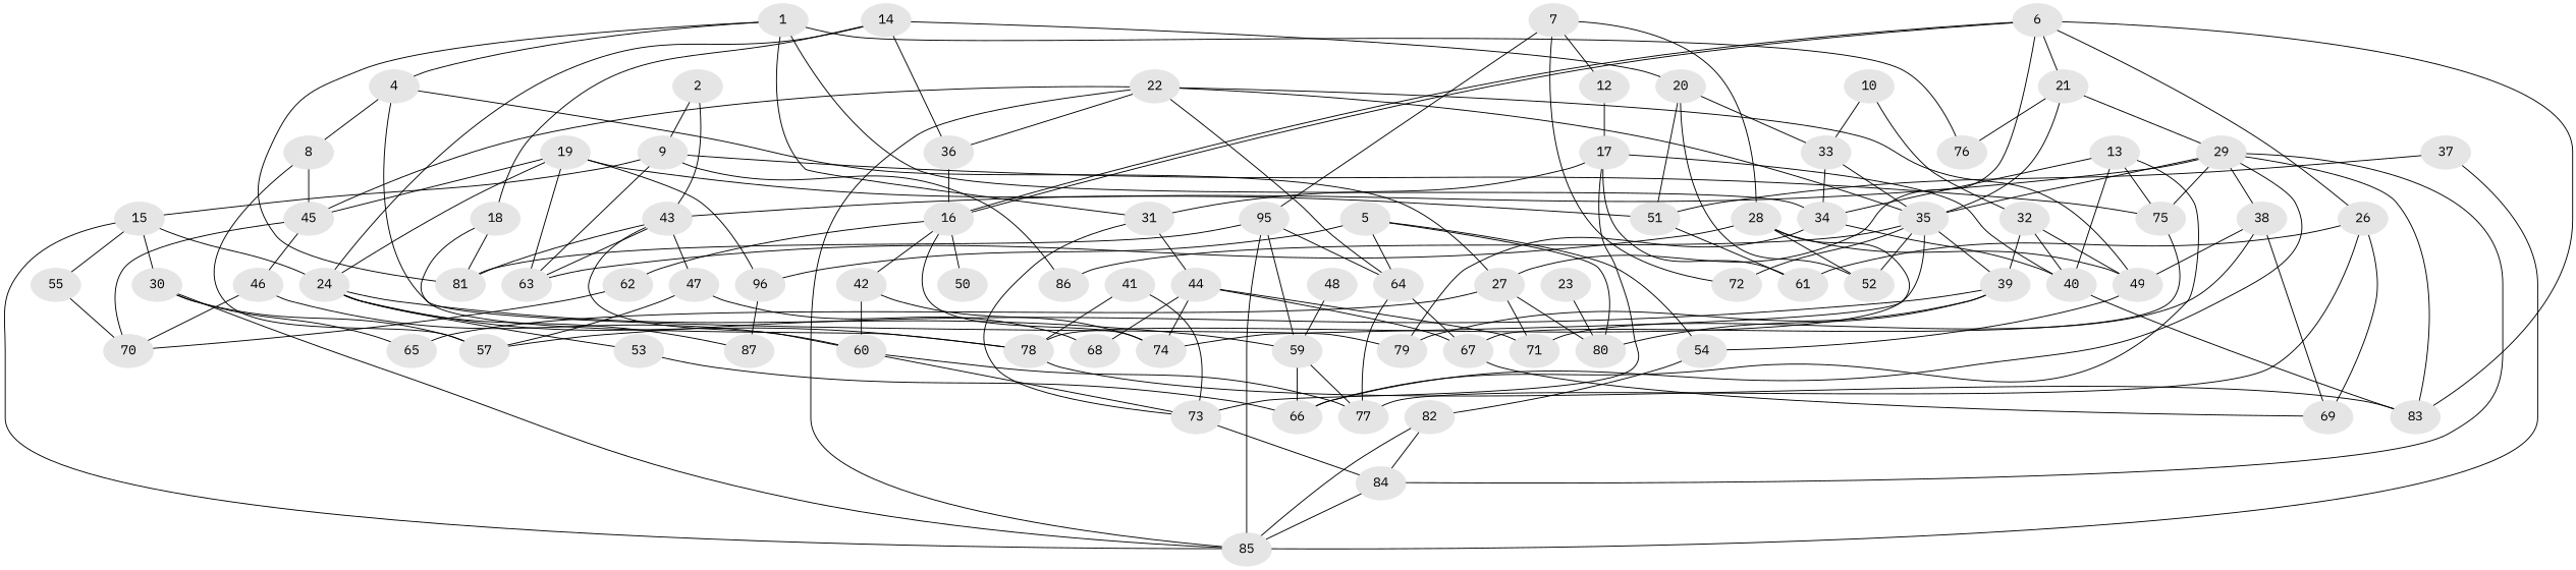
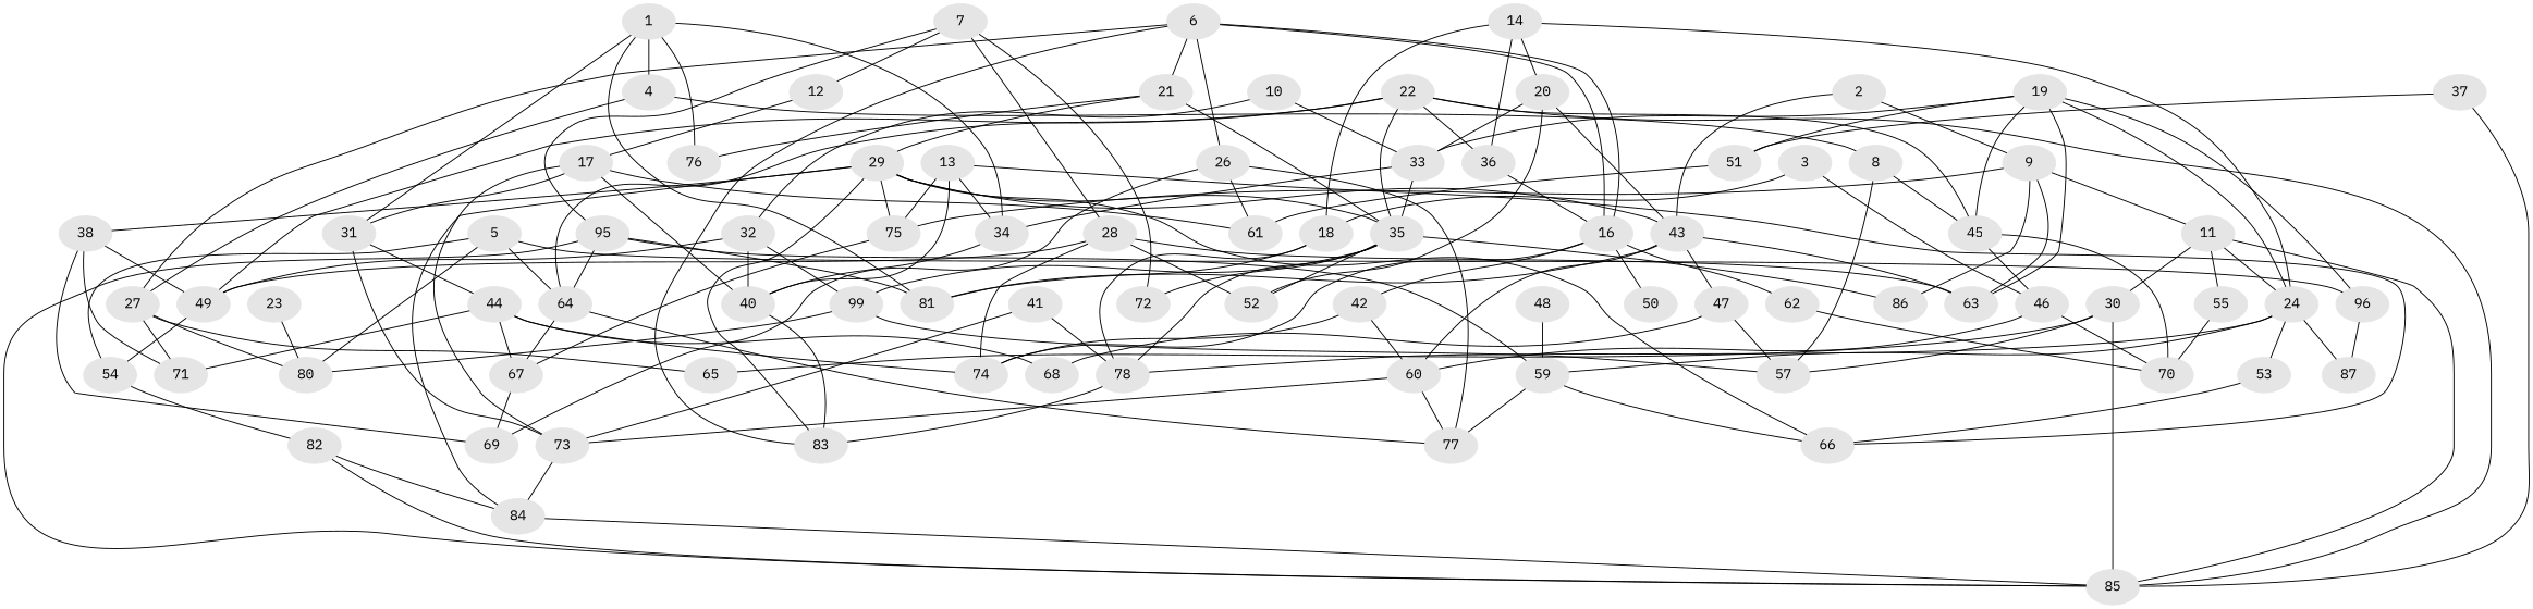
  graph {
    fontname="IBM Plex Mono"
    node [color=gray90 fontname="IBM Plex Mono" style=filled]
    edge [fontname="IBM Plex Mono"]
    1
    4
    31
    34
    76
    81
    8
    27
-   79
    73
    44
    40
    2
    9
    43
-   11 [label=15]
+   11
    63
    75
    86
    60
    47
+   3
    18
    46
    78
    70
    45
    57
    80
    65
    71
    5
    54
    n34 [label=96]
    64
    82
    87
    67
    77
    6
    16
    26
    83
    21
    7
    12
    n47 [label=95]
    28
    72
    42
    50
    62
    74
    61
    69
    17
    85
    59
    52
    49
    24
    30
    55
    10
    32
    33
-   39
+   39 [label=99]
    35
    53
    13
    66
    14
    20
    36
    51
    84
    19
    29
    38
    22
    23
    68
    37
    41
    48
    1 -- 4
    1 -- 31
    1 -- 34
    1 -- 76
    1 -- 81
    4 -- 8
    4 -- 27
-   4 -- 79
    31 -- 73
    31 -- 44
-   34 -- 79
    34 -- 40
    8 -- 45
    8 -- 57
    27 -- 80
    27 -- 65
    27 -- 71
    73 -- 84
    44 -- 71
    44 -- 67
    44 -- 74
    44 -- 68
    40 -- 83
    2 -- 9
    2 -- 43
    9 -- 11
    9 -- 63
    9 -- 75
    9 -- 86
    43 -- 81
    43 -- 63
    43 -- 60
    43 -- 47
    11 -- 85
    11 -- 24
    11 -- 30
    11 -- 55
    75 -- 67
    60 -- 73
    60 -- 77
    47 -- 57
    47 -- 68
+   3 -- 18
+   3 -- 46
    18 -- 81
    18 -- 78
    46 -- 60
    46 -- 70
    78 -- 83
    45 -- 46
    45 -- 70
    5 -- 80
    5 -- 54
    5 -- n34
    5 -- 64
    54 -- 82
    n34 -- 87
    64 -- 67
    64 -- 77
    82 -- 85
    82 -- 84
    67 -- 69
    6 -- 27
    6 -- 16
    6 -- 16
    6 -- 26
    6 -- 83
    6 -- 21
    16 -- 42
    16 -- 50
    16 -- 62
    16 -- 74
    26 -- 77
    26 -- 61
    26 -- 69
    21 -- 76
    21 -- 35
    21 -- 29
    7 -- 12
    7 -- n47
    7 -- 28
    7 -- 72
    12 -- 17
    n47 -- 81
    n47 -- 64
    n47 -- 85
    n47 -- 59
    28 -- 63
    28 -- 74
    28 -- 52
    28 -- 49
    42 -- 60
    42 -- 74
    62 -- 70
    17 -- 31
    17 -- 73
    17 -- 40
    17 -- 61
    59 -- 77
    59 -- 66
    49 -- 54
    24 -- 78
    24 -- 87
    24 -- 59
    24 -- 53
    30 -- 57
    30 -- 65
    30 -- 85
    55 -- 70
    10 -- 32
    10 -- 33
    32 -- 40
    32 -- 49
    32 -- 39
    33 -- 34
    33 -- 35
-   39 -- 79
    39 -- 57
    39 -- 80
    35 -- 86
    35 -- 78
    35 -- 72
    35 -- 52
    35 -- 39
    53 -- 66
    13 -- 34
    13 -- 40
    13 -- 75
    13 -- 66
    14 -- 18
    14 -- 24
    14 -- 20
    14 -- 36
    20 -- 52
    20 -- 33
-   20 -- 51
+   20 -- 43
    36 -- 16
    51 -- 61
    84 -- 85
    19 -- 63
    19 -- 45
    19 -- n34
    19 -- 24
+   19 -- 33
    19 -- 51
    29 -- 43
    29 -- 75
    29 -- 83
    29 -- 35
    29 -- 66
    29 -- 84
    29 -- 38
    38 -- 71
    38 -- 69
    38 -- 49
    22 -- 45
    22 -- 64
    22 -- 85
    22 -- 49
    22 -- 35
    22 -- 36
    23 -- 80
    37 -- 85
    37 -- 51
    41 -- 73
    41 -- 78
    48 -- 59
  }
